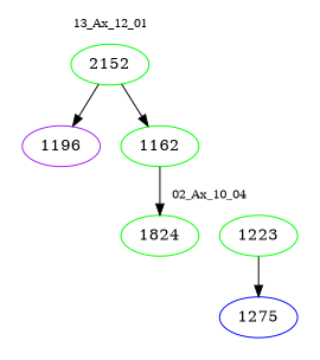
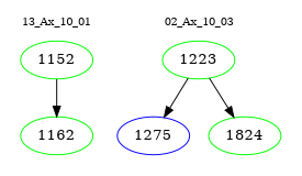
  digraph {
    node [color=green]
    edge [color=black]
-   n1 [label=2152]
-   n2 [color=purple label=1196]
+   n1 [label=1152]
    n3 [label=1162]
    n4 [label=1223]
    n5 [color=blue label=1275]
    n6 [label=1824]
    subgraph cluster_1 {
      color=white
      fontsize=10
-     label="13_Ax_12_01"
+     label="13_Ax_10_01"
      n1
-     n2
      n3
    }
    subgraph cluster_2 {
      color=white
      fontsize=10
-     label="02_Ax_10_04"
+     label="02_Ax_10_03"
      n4
      n5
      n6
    }
-   n1 -> n2
    n1 -> n3
    n4 -> n5
-   n3 -> n6
+   n4 -> n6
  }
